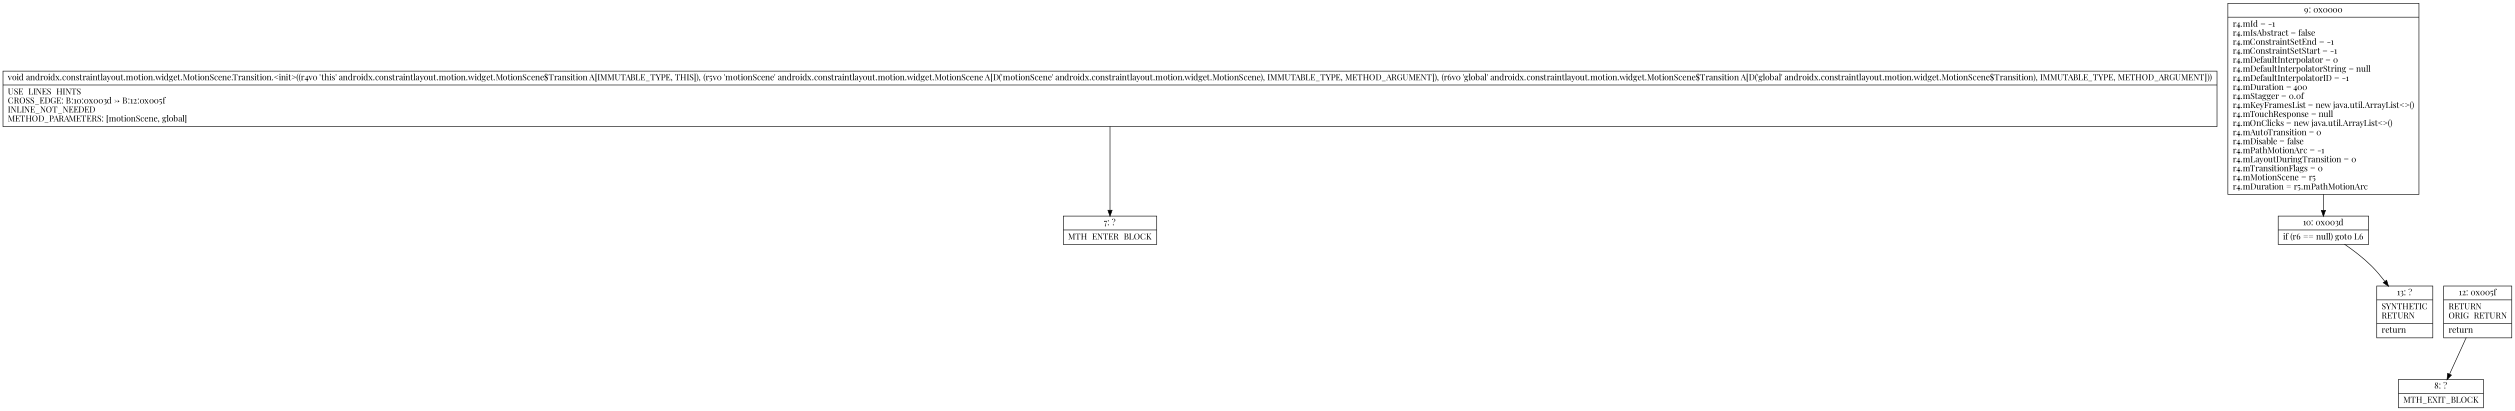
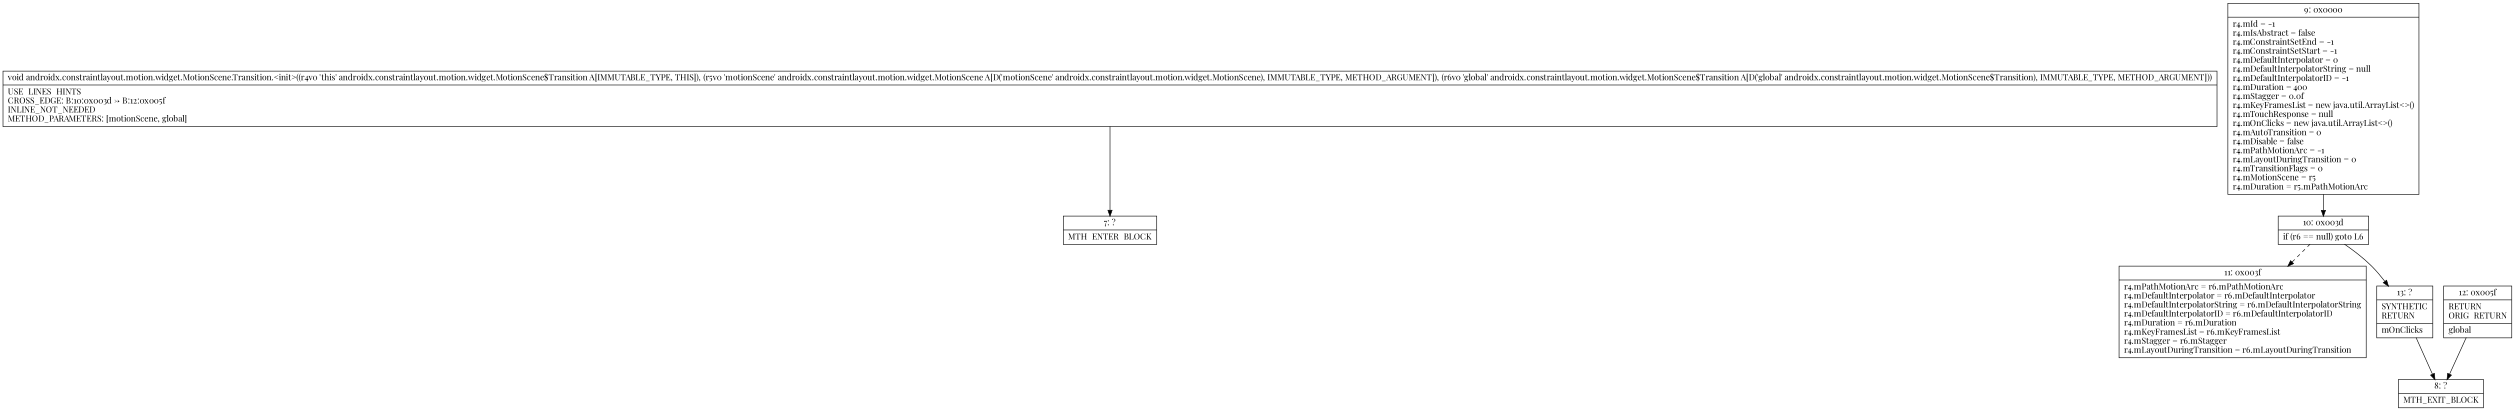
  digraph {
    fontname="Playfair Display"
    node [fontname="Playfair Display" shape=record]
    edge [fontname="Playfair Display"]
    n1 [label="{7\:\ ?|MTH_ENTER_BLOCK\l}"]
    n2 [label="{9\:\ 0x0000|r4.mId = \-1\lr4.mIsAbstract = false\lr4.mConstraintSetEnd = \-1\lr4.mConstraintSetStart = \-1\lr4.mDefaultInterpolator = 0\lr4.mDefaultInterpolatorString = null\lr4.mDefaultInterpolatorID = \-1\lr4.mDuration = 400\lr4.mStagger = 0.0f\lr4.mKeyFramesList = new java.util.ArrayList\<\>()\lr4.mTouchResponse = null\lr4.mOnClicks = new java.util.ArrayList\<\>()\lr4.mAutoTransition = 0\lr4.mDisable = false\lr4.mPathMotionArc = \-1\lr4.mLayoutDuringTransition = 0\lr4.mTransitionFlags = 0\lr4.mMotionScene = r5\lr4.mDuration = r5.mPathMotionArc\l}"]
    n3 [label="{10\:\ 0x003d|if (r6 == null) goto L6\l}"]
-   n5 [label="{13\:\ ?|SYNTHETIC\lRETURN\l|return\l}"]
+   n4 [label="{11\:\ 0x003f|r4.mPathMotionArc = r6.mPathMotionArc\lr4.mDefaultInterpolator = r6.mDefaultInterpolator\lr4.mDefaultInterpolatorString = r6.mDefaultInterpolatorString\lr4.mDefaultInterpolatorID = r6.mDefaultInterpolatorID\lr4.mDuration = r6.mDuration\lr4.mKeyFramesList = r6.mKeyFramesList\lr4.mStagger = r6.mStagger\lr4.mLayoutDuringTransition = r6.mLayoutDuringTransition\l}"]
+   n5 [label="{13\:\ ?|SYNTHETIC\lRETURN\l|mOnClicks\l}"]
    n6 [label="{8\:\ ?|MTH_EXIT_BLOCK\l}"]
-   n7 [label="{12\:\ 0x005f|RETURN\lORIG_RETURN\l|return\l}"]
+   n7 [label="{12\:\ 0x005f|RETURN\lORIG_RETURN\l|global\l}"]
    n8 [label="{void androidx.constraintlayout.motion.widget.MotionScene.Transition.\<init\>((r4v0 'this' androidx.constraintlayout.motion.widget.MotionScene$Transition A[IMMUTABLE_TYPE, THIS]), (r5v0 'motionScene' androidx.constraintlayout.motion.widget.MotionScene A[D('motionScene' androidx.constraintlayout.motion.widget.MotionScene), IMMUTABLE_TYPE, METHOD_ARGUMENT]), (r6v0 'global' androidx.constraintlayout.motion.widget.MotionScene$Transition A[D('global' androidx.constraintlayout.motion.widget.MotionScene$Transition), IMMUTABLE_TYPE, METHOD_ARGUMENT]))  | USE_LINES_HINTS\lCROSS_EDGE: B:10:0x003d \-\> B:12:0x005f\lINLINE_NOT_NEEDED\lMETHOD_PARAMETERS: [motionScene, global]\l}"]
    n2 -> n3
+   n3 -> n4 [style=dashed]
    n3 -> n5
+   n5 -> n6
    n7 -> n6
    n8 -> n1
  }
